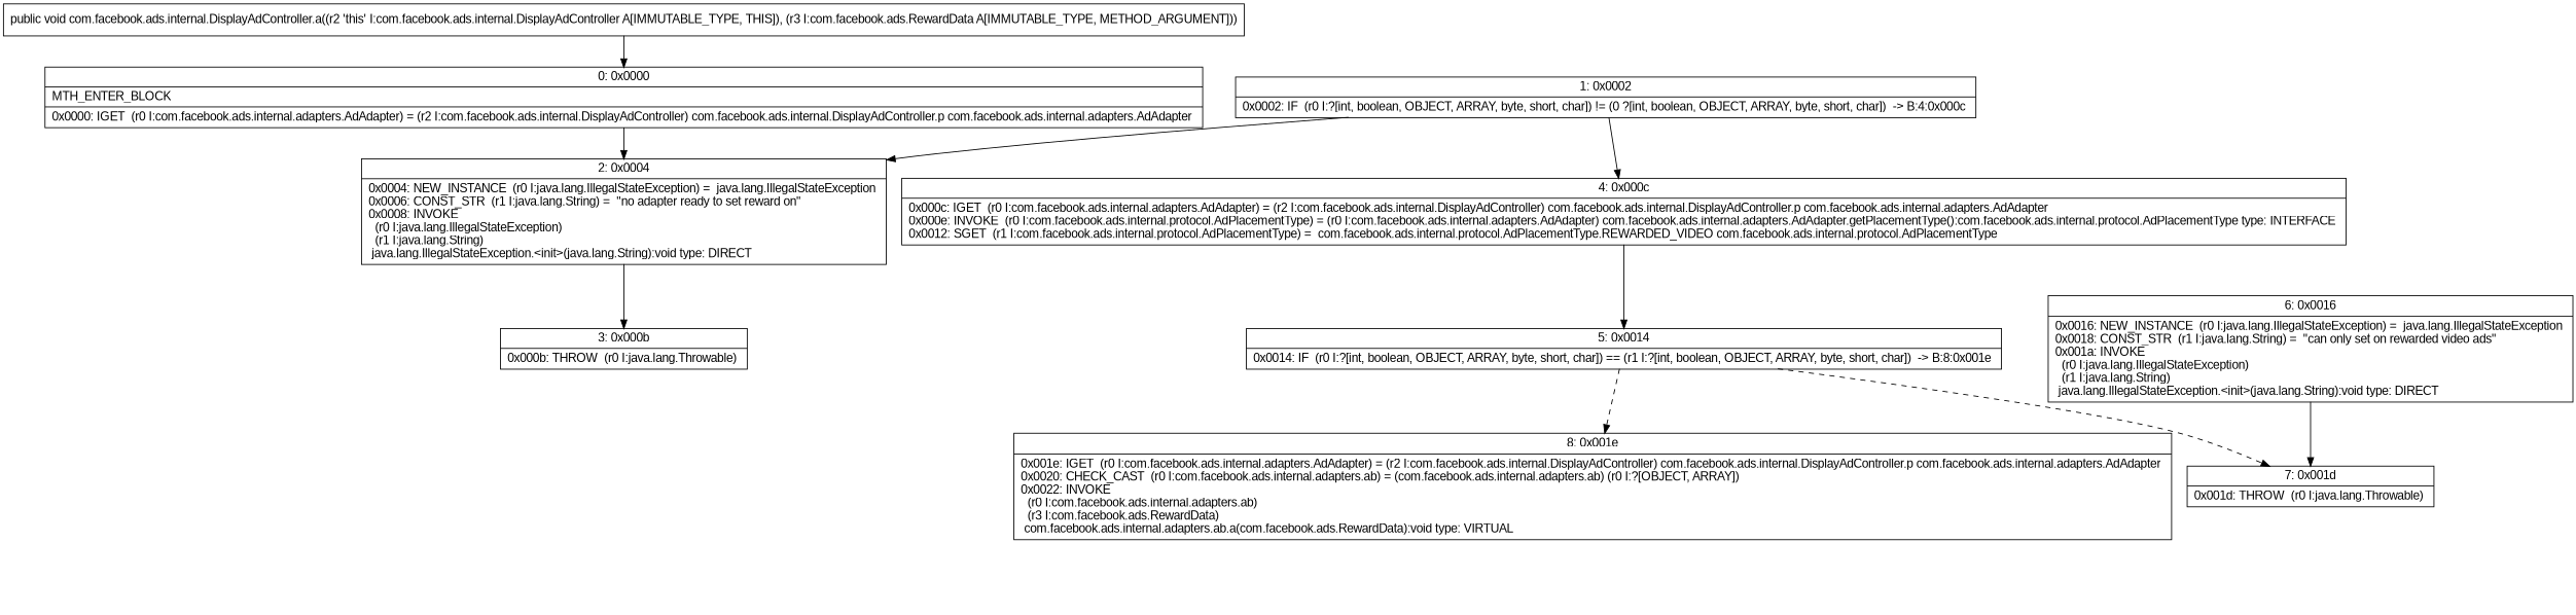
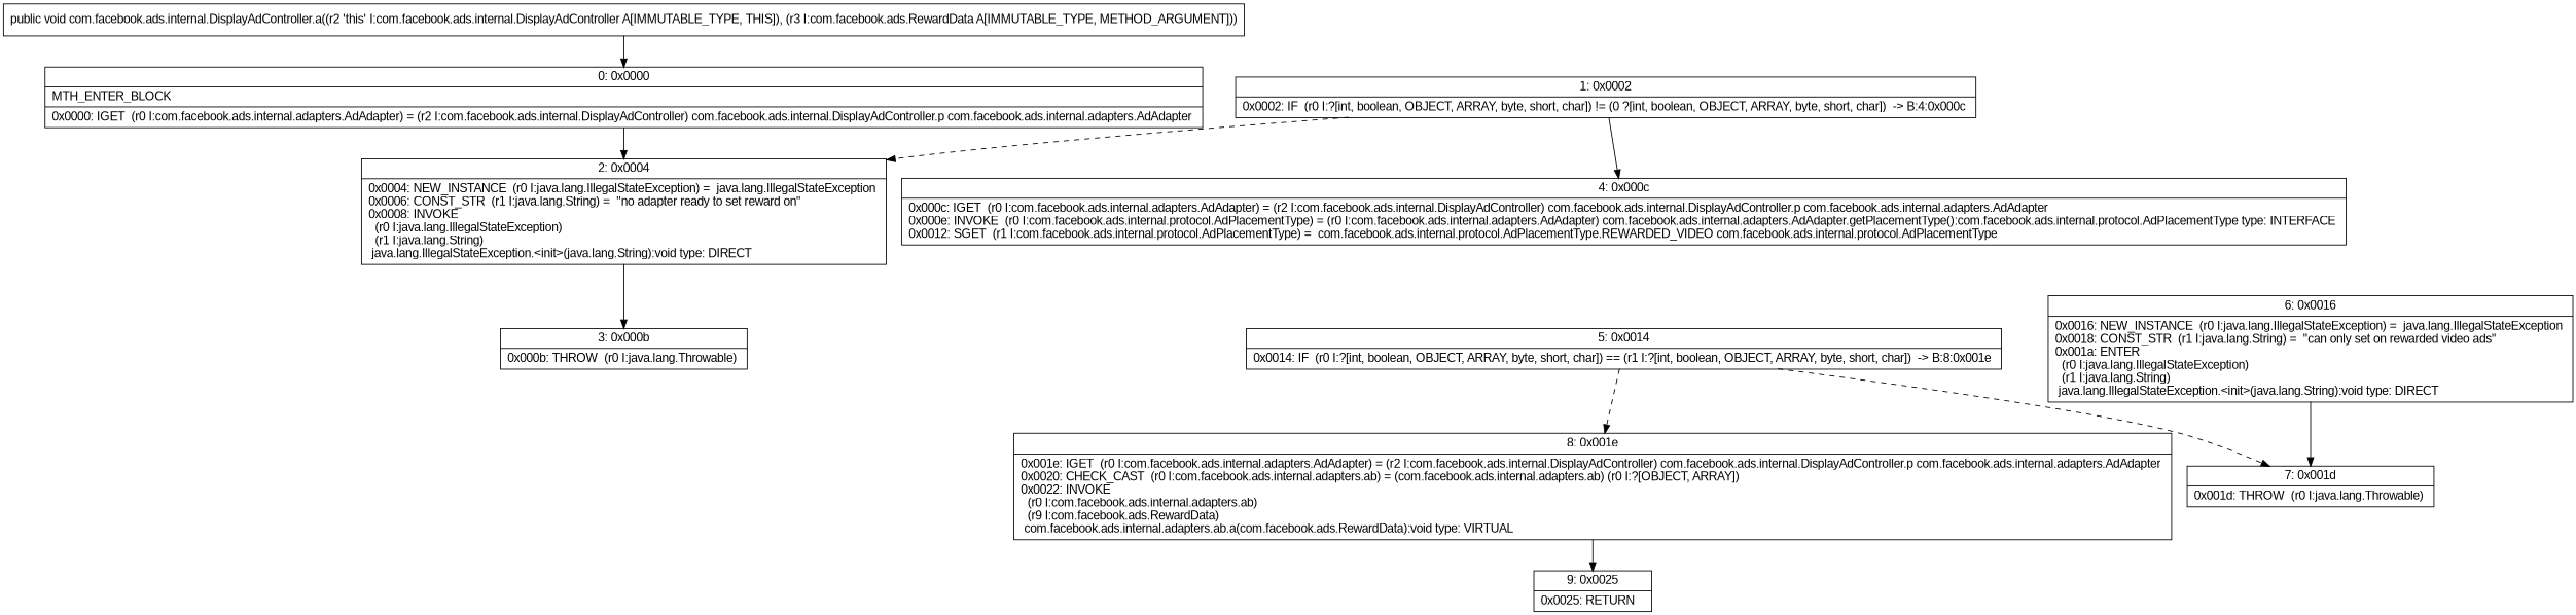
  digraph {
    fontname="Liberation Sans"
    node [fontname="Liberation Sans" shape=record]
    edge [fontname="Liberation Sans"]
    n1 [label="{0\:\ 0x0000|MTH_ENTER_BLOCK\l|0x0000: IGET  (r0 I:com.facebook.ads.internal.adapters.AdAdapter) = (r2 I:com.facebook.ads.internal.DisplayAdController) com.facebook.ads.internal.DisplayAdController.p com.facebook.ads.internal.adapters.AdAdapter \l}"]
    n2 [label="{2\:\ 0x0004|0x0004: NEW_INSTANCE  (r0 I:java.lang.IllegalStateException) =  java.lang.IllegalStateException \l0x0006: CONST_STR  (r1 I:java.lang.String) =  \"no adapter ready to set reward on\" \l0x0008: INVOKE  \l  (r0 I:java.lang.IllegalStateException)\l  (r1 I:java.lang.String)\l java.lang.IllegalStateException.\<init\>(java.lang.String):void type: DIRECT \l}"]
    n3 [label="{1\:\ 0x0002|0x0002: IF  (r0 I:?[int, boolean, OBJECT, ARRAY, byte, short, char]) != (0 ?[int, boolean, OBJECT, ARRAY, byte, short, char])  \-\> B:4:0x000c \l}"]
    n4 [label="{4\:\ 0x000c|0x000c: IGET  (r0 I:com.facebook.ads.internal.adapters.AdAdapter) = (r2 I:com.facebook.ads.internal.DisplayAdController) com.facebook.ads.internal.DisplayAdController.p com.facebook.ads.internal.adapters.AdAdapter \l0x000e: INVOKE  (r0 I:com.facebook.ads.internal.protocol.AdPlacementType) = (r0 I:com.facebook.ads.internal.adapters.AdAdapter) com.facebook.ads.internal.adapters.AdAdapter.getPlacementType():com.facebook.ads.internal.protocol.AdPlacementType type: INTERFACE \l0x0012: SGET  (r1 I:com.facebook.ads.internal.protocol.AdPlacementType) =  com.facebook.ads.internal.protocol.AdPlacementType.REWARDED_VIDEO com.facebook.ads.internal.protocol.AdPlacementType \l}"]
    n5 [label="{3\:\ 0x000b|0x000b: THROW  (r0 I:java.lang.Throwable) \l}"]
    n6 [label="{5\:\ 0x0014|0x0014: IF  (r0 I:?[int, boolean, OBJECT, ARRAY, byte, short, char]) == (r1 I:?[int, boolean, OBJECT, ARRAY, byte, short, char])  \-\> B:8:0x001e \l}"]
-   n7 [label="{8\:\ 0x001e|0x001e: IGET  (r0 I:com.facebook.ads.internal.adapters.AdAdapter) = (r2 I:com.facebook.ads.internal.DisplayAdController) com.facebook.ads.internal.DisplayAdController.p com.facebook.ads.internal.adapters.AdAdapter \l0x0020: CHECK_CAST  (r0 I:com.facebook.ads.internal.adapters.ab) = (com.facebook.ads.internal.adapters.ab) (r0 I:?[OBJECT, ARRAY]) \l0x0022: INVOKE  \l  (r0 I:com.facebook.ads.internal.adapters.ab)\l  (r3 I:com.facebook.ads.RewardData)\l com.facebook.ads.internal.adapters.ab.a(com.facebook.ads.RewardData):void type: VIRTUAL \l}"]
+   n7 [label="{8\:\ 0x001e|0x001e: IGET  (r0 I:com.facebook.ads.internal.adapters.AdAdapter) = (r2 I:com.facebook.ads.internal.DisplayAdController) com.facebook.ads.internal.DisplayAdController.p com.facebook.ads.internal.adapters.AdAdapter \l0x0020: CHECK_CAST  (r0 I:com.facebook.ads.internal.adapters.ab) = (com.facebook.ads.internal.adapters.ab) (r0 I:?[OBJECT, ARRAY]) \l0x0022: INVOKE  \l  (r0 I:com.facebook.ads.internal.adapters.ab)\l  (r9 I:com.facebook.ads.RewardData)\l com.facebook.ads.internal.adapters.ab.a(com.facebook.ads.RewardData):void type: VIRTUAL \l}"]
    n8 [label="{7\:\ 0x001d|0x001d: THROW  (r0 I:java.lang.Throwable) \l}"]
-   n9 [label="{6\:\ 0x0016|0x0016: NEW_INSTANCE  (r0 I:java.lang.IllegalStateException) =  java.lang.IllegalStateException \l0x0018: CONST_STR  (r1 I:java.lang.String) =  \"can only set on rewarded video ads\" \l0x001a: INVOKE  \l  (r0 I:java.lang.IllegalStateException)\l  (r1 I:java.lang.String)\l java.lang.IllegalStateException.\<init\>(java.lang.String):void type: DIRECT \l}"]
+   n9 [label="{6\:\ 0x0016|0x0016: NEW_INSTANCE  (r0 I:java.lang.IllegalStateException) =  java.lang.IllegalStateException \l0x0018: CONST_STR  (r1 I:java.lang.String) =  \"can only set on rewarded video ads\" \l0x001a: ENTER  \l  (r0 I:java.lang.IllegalStateException)\l  (r1 I:java.lang.String)\l java.lang.IllegalStateException.\<init\>(java.lang.String):void type: DIRECT \l}"]
+   n10 [label="{9\:\ 0x0025|0x0025: RETURN   \l}"]
    n11 [label="{public void com.facebook.ads.internal.DisplayAdController.a((r2 'this' I:com.facebook.ads.internal.DisplayAdController A[IMMUTABLE_TYPE, THIS]), (r3 I:com.facebook.ads.RewardData A[IMMUTABLE_TYPE, METHOD_ARGUMENT])) }"]
    n1 -> n2
    n2 -> n5
-   n3 -> n2 [style=solid]
+   n3 -> n2 [style=dashed]
    n3 -> n4
-   n4 -> n6
    n6 -> n7 [style=dashed]
    n6 -> n8 [style=dashed]
+   n7 -> n10
    n9 -> n8
    n11 -> n1
  }
